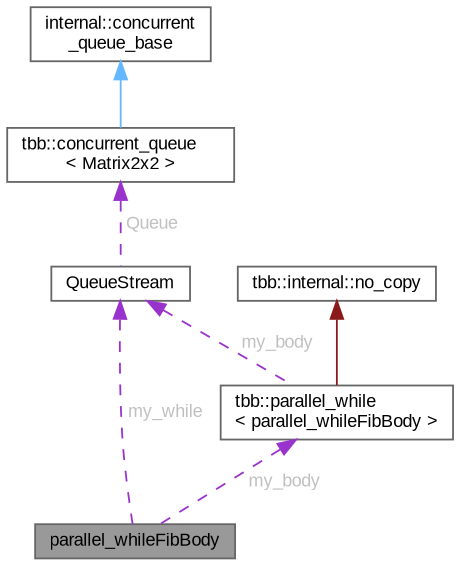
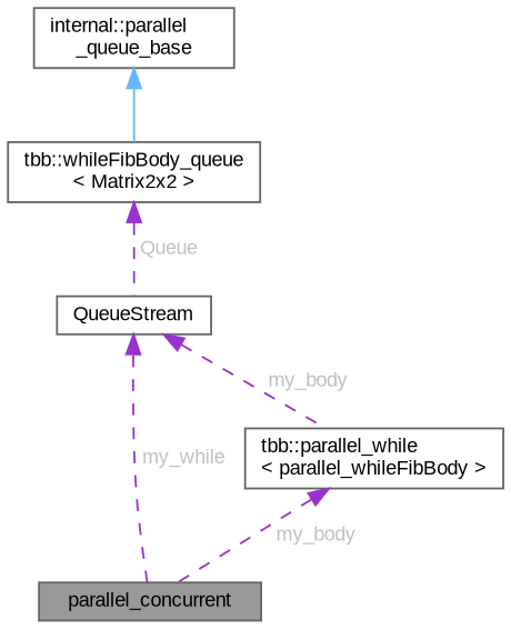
  digraph {
    fontname="Liberation Sans"
    node [color=gray40 fillcolor=white fontname="Liberation Sans" fontsize=10 shape=box style=filled]
    edge [color=darkorchid3 dir=back fontcolor=grey fontname="Liberation Sans" fontsize=10 labelfontname=Helvetica labelfontsize=10 style=dashed]
-   n1 [fillcolor=grey60 fontcolor=black height=0.2 label=parallel_whileFibBody width=0.4]
+   n1 [fillcolor=grey60 fontcolor=black height=0.2 label=parallel_concurrent width=0.4]
    n2 [height=0.2 label="tbb::parallel_while\l\< parallel_whileFibBody \>" width=0.4]
    n3 [height=0.2 label=QueueStream width=0.4]
-   n4 [height=0.2 label="tbb::concurrent_queue\l\< Matrix2x2 \>" width=0.4]
-   n5 [height=0.2 label="internal::concurrent\l_queue_base" width=0.4]
-   n6 [height=0.2 label="tbb::internal::no_copy" width=0.4]
+   n4 [height=0.2 label="tbb::whileFibBody_queue\l\< Matrix2x2 \>" width=0.4]
+   n5 [height=0.2 label="internal::parallel\l_queue_base" width=0.4]
    n2 -> n1 [label=" my_body"]
    n3 -> n1 [label=" my_while"]
    n3 -> n2 [label=" my_body"]
    n4 -> n3 [label=" Queue"]
    n5 -> n4 [color=steelblue1 style=solid fontcolor=""]
-   n6 -> n2 [color=firebrick4 style=solid fontcolor=""]
  }
